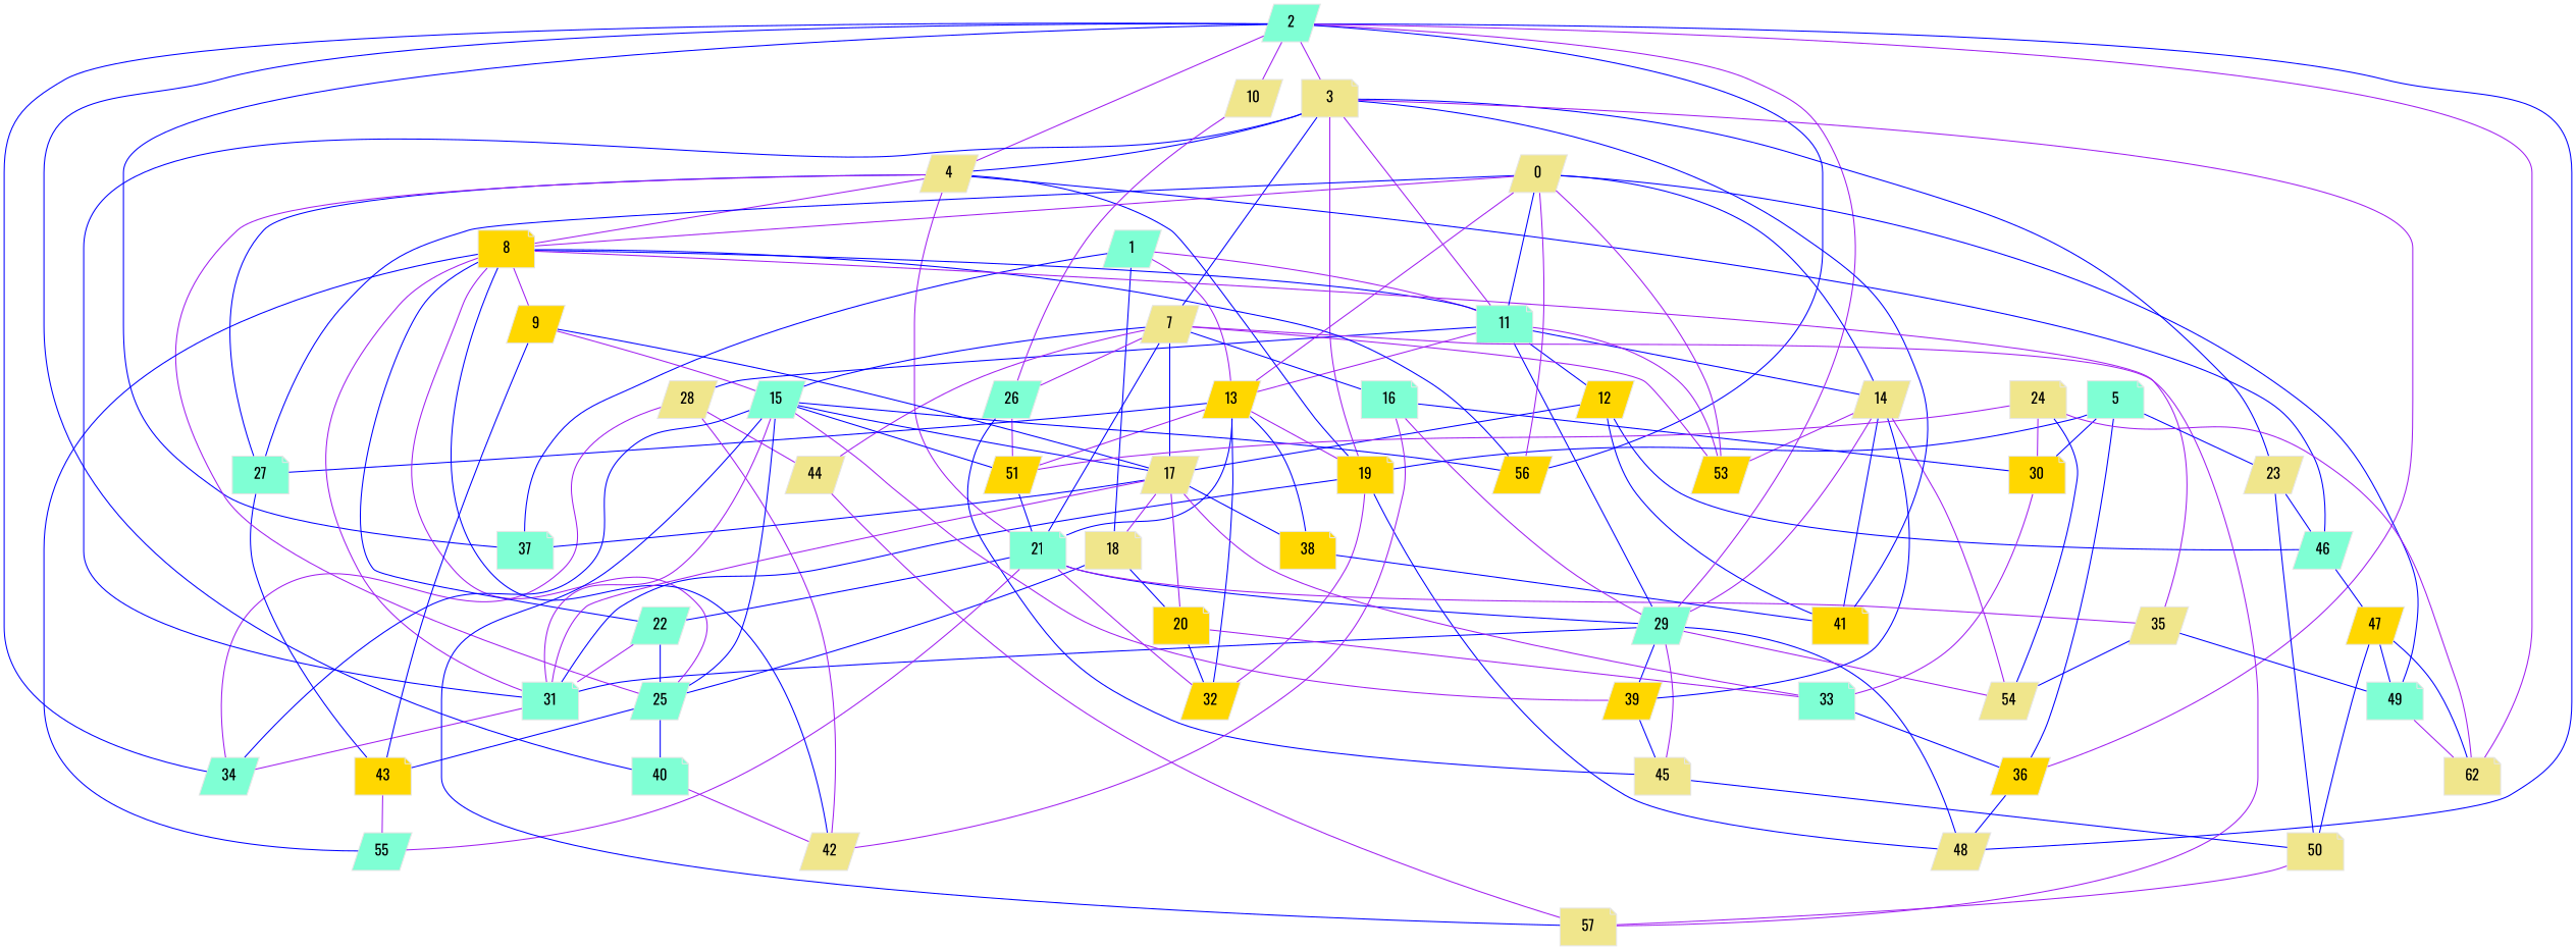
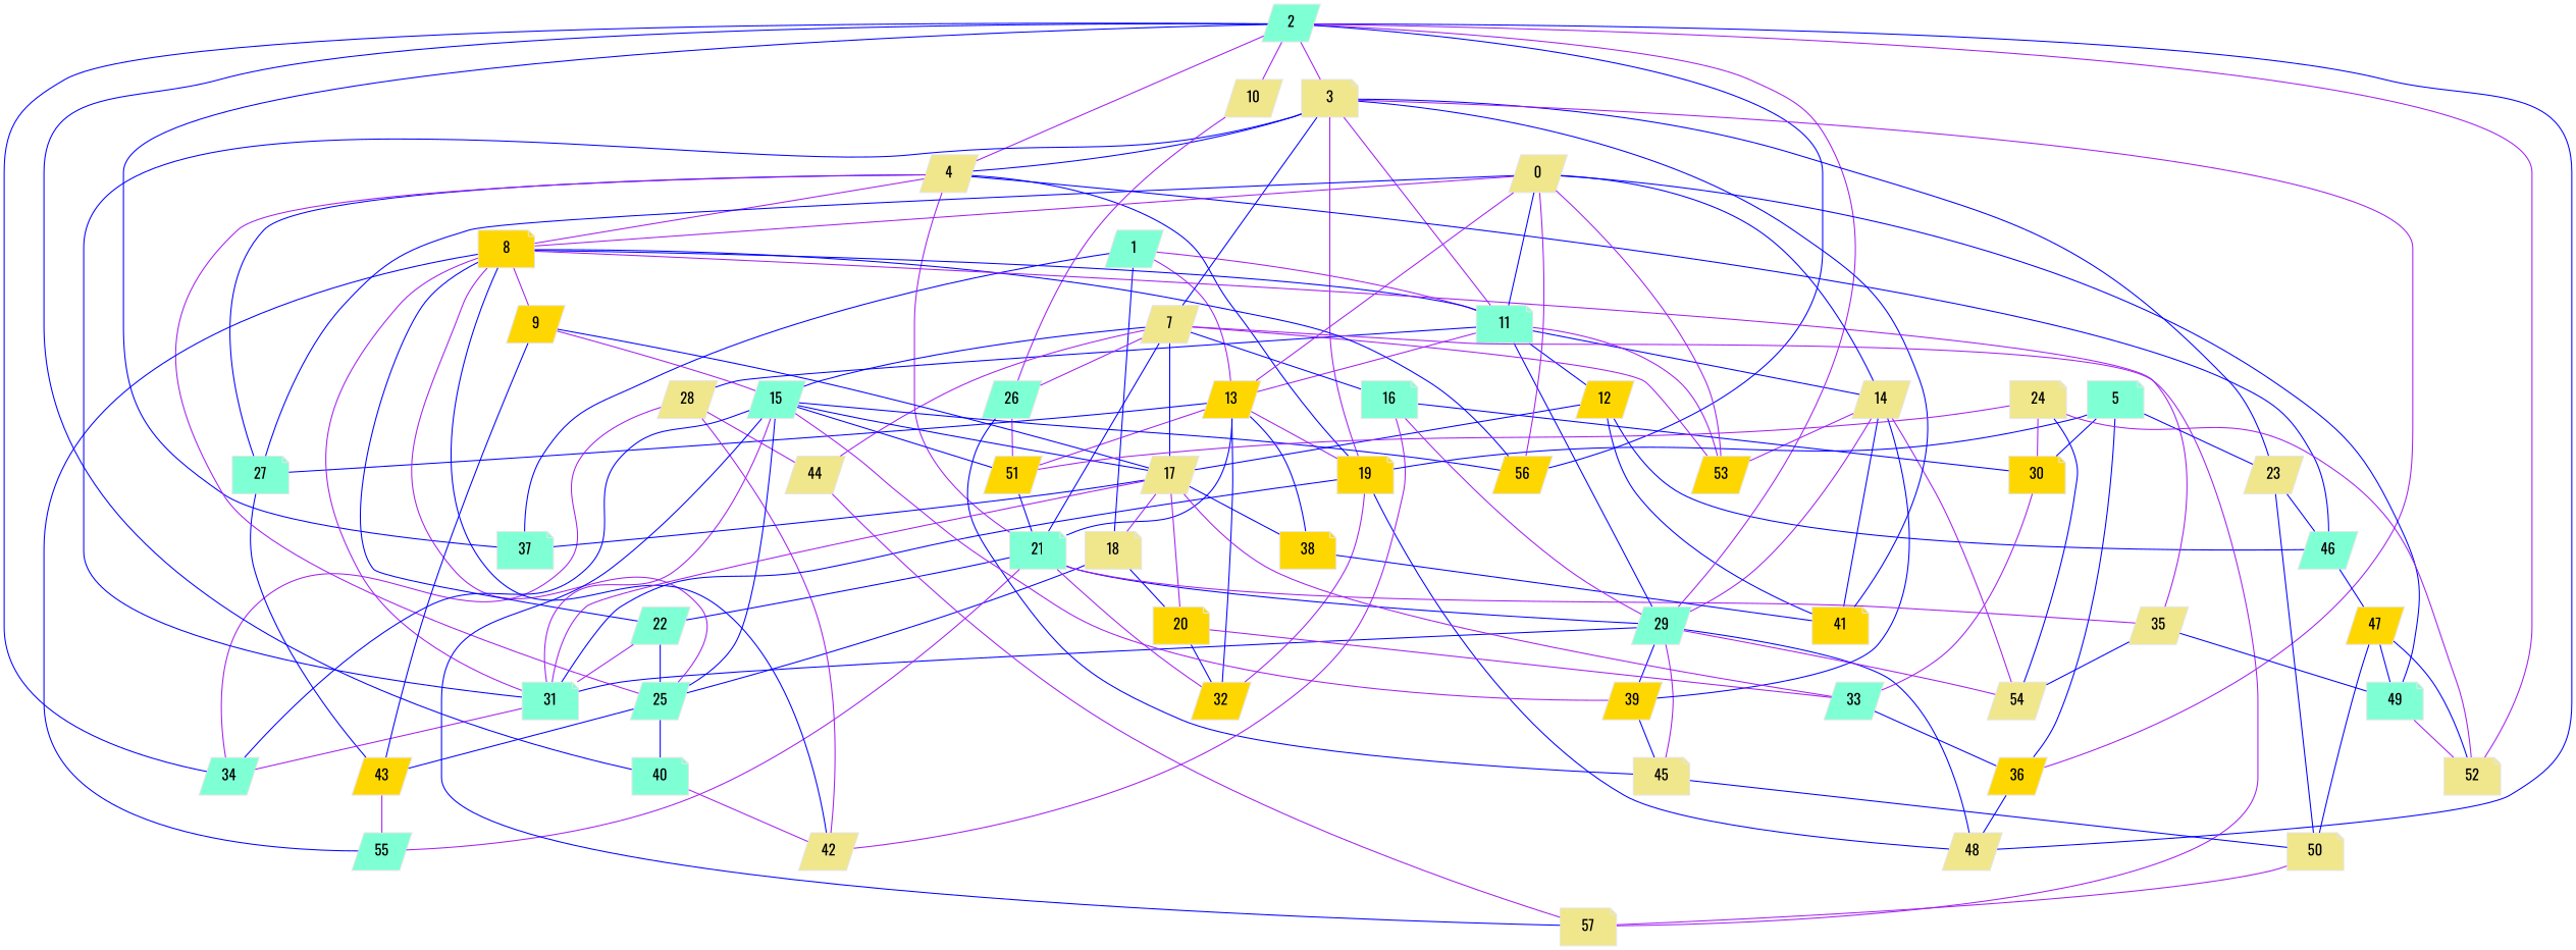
  graph {
    fontname=Oswald
    node [color=gray90 fillcolor=aquamarine fontname=Oswald shape=parallelogram style=filled]
    edge [color=blue fontname=Oswald weight=1.0]
    11 [shape=note]
    1
    13 [fillcolor=gold]
    18 [fillcolor=khaki shape=note]
    37 [shape=note]
    29
    14 [fillcolor=khaki]
    53 [fillcolor=gold]
    12 [fillcolor=gold]
    28 [fillcolor=khaki]
    19 [fillcolor=gold shape=note]
    21 [shape=note]
    27 [shape=note]
    32 [fillcolor=gold]
    38 [fillcolor=gold shape=note]
    51 [fillcolor=gold]
    25
    20 [fillcolor=gold shape=note]
    2
    3 [fillcolor=khaki shape=note]
    4 [fillcolor=khaki]
    10 [fillcolor=khaki]
    34
    40 [shape=note]
    48 [fillcolor=khaki]
-   52 [fillcolor=khaki shape=note label=62]
+   52 [fillcolor=khaki shape=note]
    56 [fillcolor=gold]
    7 [fillcolor=khaki]
    23 [fillcolor=khaki]
    31 [shape=note]
    36 [fillcolor=gold]
    41 [fillcolor=gold shape=note]
    8 [fillcolor=gold shape=note]
    46
    26
    39 [fillcolor=gold]
    54 [fillcolor=khaki]
    45 [fillcolor=khaki shape=note]
    42 [fillcolor=khaki]
    15
    16 [shape=note]
    17 [fillcolor=khaki]
    44 [fillcolor=khaki]
    57 [fillcolor=khaki shape=note]
    50 [fillcolor=khaki shape=note]
    9 [fillcolor=gold]
    22
    35 [fillcolor=khaki]
    55
-   43 [fillcolor=gold shape=note]
+   43 [fillcolor=gold]
    47 [fillcolor=gold]
    5 [shape=note]
    30 [fillcolor=gold shape=note]
-   33 [shape=note]
+   33
    n55 [fillcolor=khaki label=0]
    49 [shape=note]
    24 [fillcolor=khaki shape=note]
    11 -- 13 [color=purple]
    11 -- 29
    11 -- 14 [weight=2.0]
    11 -- 53 [color=purple]
    11 -- 12
    11 -- 28
    1 -- 11 [color=purple]
    1 -- 13 [color=purple]
    1 -- 18
    1 -- 37
    13 -- 19 [color=purple weight=2.0]
    13 -- 21 [weight=2.0]
    13 -- 27
    13 -- 32
    13 -- 38 [weight=2.0]
    13 -- 51 [color=purple]
    18 -- 25
    18 -- 20
    29 -- 48
    29 -- 31
    29 -- 39
    29 -- 54 [color=purple]
    29 -- 45 [color=purple]
    14 -- 29 [color=purple]
    14 -- 53 [color=purple]
    14 -- 41
    14 -- 39
    14 -- 54 [color=purple]
    12 -- 41
    12 -- 46
    12 -- 17
    28 -- 34 [color=purple]
    28 -- 42 [color=purple]
    28 -- 44 [color=purple]
    19 -- 32 [color=purple]
    19 -- 48
    19 -- 31
    21 -- 29
    21 -- 32 [color=purple]
    21 -- 22
    21 -- 35 [color=purple]
    21 -- 55 [color=purple weight=2.0]
    27 -- 43
    38 -- 41
    51 -- 21 [weight=2.0]
    25 -- 40
    25 -- 43
    20 -- 32
    20 -- 33 [color=purple]
    2 -- 37
    2 -- 29 [color=purple]
    2 -- 3 [color=purple weight=2.0]
    2 -- 4 [color=purple]
    2 -- 10 [color=purple weight=2.0]
    2 -- 34
    2 -- 40
    2 -- 48
    2 -- 52 [color=purple]
    2 -- 56
    3 -- 11 [color=purple weight=2.0]
    3 -- 19 [color=purple]
    3 -- 4 [weight=2.0]
    3 -- 7
    3 -- 23
    3 -- 31
    3 -- 36 [color=purple]
    3 -- 41
    4 -- 19
    4 -- 21 [color=purple]
    4 -- 27
    4 -- 25 [color=purple weight=2.0]
    4 -- 8 [color=purple]
    4 -- 46
    10 -- 26 [color=purple]
    40 -- 42 [color=purple]
    7 -- 53 [color=purple]
    7 -- 21
    7 -- 26 [color=purple]
    7 -- 15 [weight=3.0]
    7 -- 16
    7 -- 17
    7 -- 44 [color=purple weight=2.0]
    7 -- 57 [color=purple]
    23 -- 46
    23 -- 50
    31 -- 34 [color=purple]
    36 -- 48
    8 -- 11
    8 -- 25 [color=purple]
    8 -- 56
    8 -- 31 [color=purple weight=2.0]
    8 -- 42
    8 -- 9 [color=purple]
    8 -- 22
    8 -- 35 [color=purple]
    8 -- 55
    46 -- 47
    26 -- 51 [color=purple]
    26 -- 45
    39 -- 45
    45 -- 50
    15 -- 51
    15 -- 25
    15 -- 34
    15 -- 56
    15 -- 31 [color=purple]
    15 -- 39 [color=purple]
    15 -- 17
    15 -- 57
    16 -- 29 [color=purple]
    16 -- 42 [color=purple]
    16 -- 30
    17 -- 18 [color=purple]
    17 -- 37 [weight=2.0]
    17 -- 38
    17 -- 20 [color=purple]
    17 -- 31 [color=purple weight=2.0]
    17 -- 33 [color=purple]
    44 -- 57 [color=purple]
    50 -- 57 [color=purple]
    9 -- 15 [color=purple]
    9 -- 17
    9 -- 43
    22 -- 25
    22 -- 31 [color=purple]
    35 -- 54
    35 -- 49
    43 -- 55 [color=purple]
    47 -- 52
    47 -- 50
    47 -- 49
    5 -- 19
    5 -- 23
    5 -- 36
    5 -- 30
    30 -- 33 [color=purple]
    33 -- 36
    n55 -- 11
    n55 -- 13 [color=purple]
    n55 -- 14
    n55 -- 53 [color=purple]
    n55 -- 27
    n55 -- 56 [color=purple]
    n55 -- 8 [color=purple]
    n55 -- 49
    49 -- 52 [color=purple]
    24 -- 51 [color=purple]
    24 -- 52 [color=purple]
    24 -- 54
    24 -- 30 [color=purple]
  }
